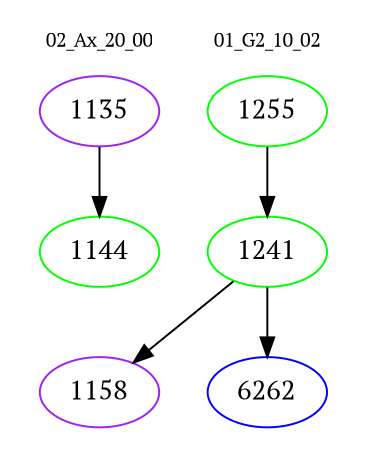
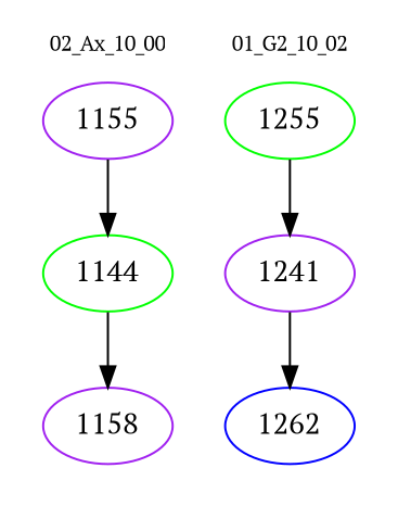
  digraph {
    fontname="PT Serif"
    node [color=green fontname="PT Serif"]
    edge [color=black fontname="PT Serif"]
-   n1 [color=purple label=1135]
+   n1 [color=purple label=1155]
    n2 [label=1144]
    n3 [color=purple label=1158]
    n4 [label=1255]
-   n5 [label=1241]
-   n6 [color=blue label=6262]
+   n5 [color=purple label=1241]
+   n6 [color=blue label=1262]
    subgraph cluster_1 {
      color=white
      fontsize=10
-     label="02_Ax_20_00"
+     label="02_Ax_10_00"
      n1
      n2
      n3
    }
    subgraph cluster_2 {
      color=white
      fontsize=10
      label="01_G2_10_02"
      n4
      n5
      n6
    }
    n1 -> n2
-   n5 -> n3
+   n2 -> n3
    n4 -> n5
    n5 -> n6
  }
